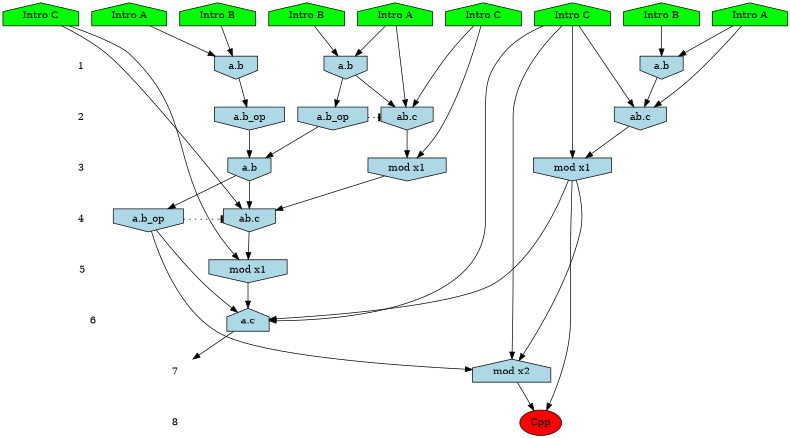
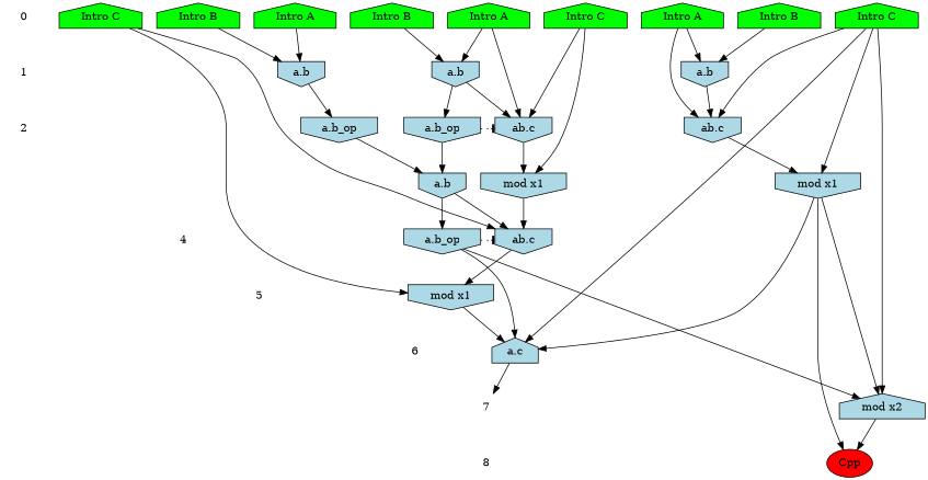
  digraph {
    ranksep=.5
    node [shape=invhouse fillcolor=lightblue style=filled]
+   0 [shape=plaintext fillcolor="" style=""]
    n2 [fillcolor=green label="Intro A" shape=house]
    n3 [fillcolor=green label="Intro B" shape=house]
    n4 [fillcolor=green label="Intro A" shape=house]
    n5 [fillcolor=green label="Intro A" shape=house]
    n6 [fillcolor=green label="Intro B" shape=house]
    n7 [fillcolor=green label="Intro B" shape=house]
    n8 [fillcolor=green label="Intro C" shape=house]
    n9 [fillcolor=green label="Intro C" shape=house]
    n10 [fillcolor=green label="Intro C" shape=house]
    1 [shape=plaintext fillcolor="" style=""]
    n12 [label="a.b"]
    n13 [label="a.b"]
    n14 [label="a.b"]
    2 [shape=plaintext fillcolor="" style=""]
    n16 [label="ab.c"]
    n17 [label="ab.c"]
    n18 [label="a.b_op"]
    n19 [label="a.b_op"]
-   3 [shape=plaintext fillcolor="" style=""]
    n21 [label="mod x1"]
    n22 [label="mod x1"]
    n23 [label="a.b"]
    4 [shape=plaintext fillcolor="" style=""]
    n25 [label="ab.c"]
    n26 [label="a.b_op"]
    5 [shape=plaintext fillcolor="" style=""]
    n28 [label="mod x1"]
    6 [shape=plaintext fillcolor="" style=""]
    n30 [label="a.c" shape=house]
    7 [shape=plaintext fillcolor="" style=""]
    n32 [label="mod x2" shape=house]
    8 [shape=plaintext fillcolor="" style=""]
    n34 [fillcolor=red label=Cpp shape=""]
    subgraph sub_1 {
      rank=same
+     0
      n2
      n3
      n4
      n5
      n6
      n7
      n8
      n9
      n10
    }
    subgraph sub_2 {
      rank=same
      1
      n12
      n13
      n14
    }
    subgraph sub_3 {
      rank=same
      2
      n16
      n17
      n18
      n19
    }
    subgraph sub_4 {
      rank=same
-     3
      n21
      n22
      n23
    }
    subgraph sub_5 {
      rank=same
      4
      n25
      n26
    }
    subgraph sub_6 {
      rank=same
      5
      n28
    }
    subgraph sub_7 {
      rank=same
      6
      n30
    }
    subgraph sub_8 {
      rank=same
      7
      n32
    }
    subgraph sub_9 {
      rank=same
      8
      n34
    }
+   0 -> 1 [style=invis]
    n2 -> n13
    n2 -> n17
    n3 -> n13
    n4 -> n14
    n5 -> n12
    n5 -> n16
    n6 -> n12
    n7 -> n14
    n8 -> n16
    n8 -> n22
    n8 -> n30
    n8 -> n32
    n9 -> n25
    n9 -> n28
    n10 -> n17
    n10 -> n21
    1 -> 2 [style=invis]
    n12 -> n16
    n13 -> n17
    n13 -> n18
    n14 -> n19
-   2 -> 3 [style=invis]
    n16 -> n22
    n17 -> n21
    n18 -> n17 [arrowhead=tee style=dotted]
    n18 -> n23
    n19 -> n23
-   3 -> 4 [style=invis]
    n21 -> n25
    n22 -> n30
    n22 -> n32
    n22 -> n34
    n23 -> n25
    n23 -> n26
    4 -> 5 [style=invis]
    n25 -> n28
    n26 -> n25 [arrowhead=tee style=dotted]
    n26 -> n30
    n26 -> n32
    5 -> 6 [style=invis]
    n28 -> n30
    6 -> 7 [style=invis]
    n30 -> 7
    7 -> 8 [style=invis]
    n32 -> n34
  }
